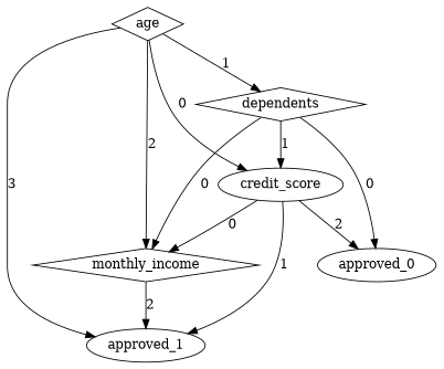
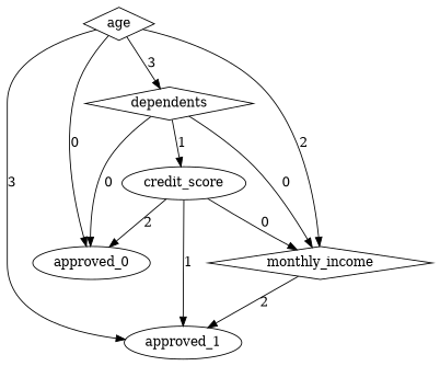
  digraph {
    node [shape=diamond]
    n1 [label=approved_1 shape=""]
    n2 [label=approved_0 shape=""]
    n3 [label=monthly_income]
    n4 [label=credit_score shape=ellipse]
    n5 [label=dependents]
    n6 [label=age]
    n3 -> n1 [label=2]
    n4 -> n1 [label=1]
    n4 -> n2 [label=2]
    n4 -> n3 [label=0]
    n5 -> n2 [label=0]
    n5 -> n3 [label=0]
    n5 -> n4 [label=1]
    n6 -> n1 [label=3]
-   n6 -> n4 [label=0]
+   n6 -> n2 [label=0]
    n6 -> n3 [label=2]
-   n6 -> n5 [label=1]
+   n6 -> n5 [label=3]
  }
